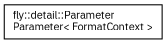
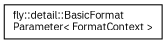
  digraph {
    rankdir=LR
    fontname="IBM Plex Sans"
-   n1 [color=black fillcolor=white fontname="IBM Plex Sans" fontsize=10 height=0.2 label="fly::detail::Parameter\lParameter\< FormatContext \>" shape=record style=filled width=0.4]
+   n1 [color=black fillcolor=white fontname="IBM Plex Sans" fontsize=10 height=0.2 label="fly::detail::BasicFormat\lParameter\< FormatContext \>" shape=record style=filled width=0.4]
  }
